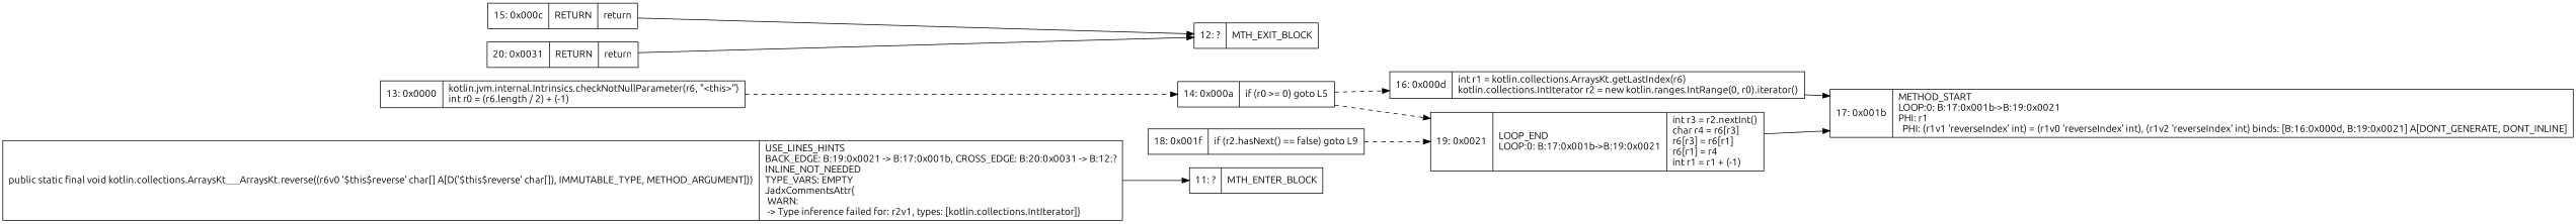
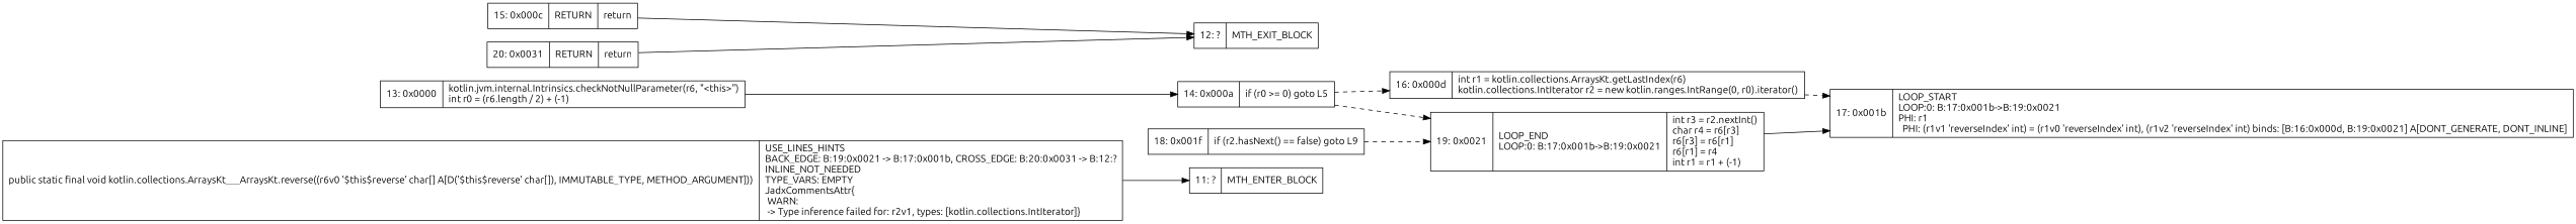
  digraph {
    fontname=Ubuntu
    rankdir=LR
    node [fontname=Ubuntu shape=record]
    edge [fontname=Ubuntu]
    n1 [label="{11\:\ ?|MTH_ENTER_BLOCK\l}"]
    n2 [label="{13\:\ 0x0000|kotlin.jvm.internal.Intrinsics.checkNotNullParameter(r6, \"\<this\>\")\lint r0 = (r6.length \/ 2) + (\-1)\l}"]
    n3 [label="{14\:\ 0x000a|if (r0 \>= 0) goto L5\l}"]
    n4 [label="{16\:\ 0x000d|int r1 = kotlin.collections.ArraysKt.getLastIndex(r6)\lkotlin.collections.IntIterator r2 = new kotlin.ranges.IntRange(0, r0).iterator()\l}"]
    n5 [label="{19\:\ 0x0021|LOOP_END\lLOOP:0: B:17:0x001b\-\>B:19:0x0021\l|int r3 = r2.nextInt()\lchar r4 = r6[r3]\lr6[r3] = r6[r1]\lr6[r1] = r4\lint r1 = r1 + (\-1)\l}"]
    n6 [label="{15\:\ 0x000c|RETURN\l|return\l}"]
    n7 [label="{12\:\ ?|MTH_EXIT_BLOCK\l}"]
-   n8 [label="{17\:\ 0x001b|METHOD_START\lLOOP:0: B:17:0x001b\-\>B:19:0x0021\lPHI: r1 \l  PHI: (r1v1 'reverseIndex' int) = (r1v0 'reverseIndex' int), (r1v2 'reverseIndex' int) binds: [B:16:0x000d, B:19:0x0021] A[DONT_GENERATE, DONT_INLINE]\l}"]
+   n8 [label="{17\:\ 0x001b|LOOP_START\lLOOP:0: B:17:0x001b\-\>B:19:0x0021\lPHI: r1 \l  PHI: (r1v1 'reverseIndex' int) = (r1v0 'reverseIndex' int), (r1v2 'reverseIndex' int) binds: [B:16:0x000d, B:19:0x0021] A[DONT_GENERATE, DONT_INLINE]\l}"]
    n9 [label="{18\:\ 0x001f|if (r2.hasNext() == false) goto L9\l}"]
    n10 [label="{20\:\ 0x0031|RETURN\l|return\l}"]
    n11 [label="{public static final void kotlin.collections.ArraysKt___ArraysKt.reverse((r6v0 '$this$reverse' char[] A[D('$this$reverse' char[]), IMMUTABLE_TYPE, METHOD_ARGUMENT]))  | USE_LINES_HINTS\lBACK_EDGE: B:19:0x0021 \-\> B:17:0x001b, CROSS_EDGE: B:20:0x0031 \-\> B:12:?\lINLINE_NOT_NEEDED\lTYPE_VARS: EMPTY\lJadxCommentsAttr\{\l WARN: \l \-\> Type inference failed for: r2v1, types: [kotlin.collections.IntIterator]\}\l}"]
-   n2 -> n3 [style=dashed]
+   n2 -> n3
    n3 -> n4 [style=dashed]
    n3 -> n5 [style=dashed]
-   n4 -> n8
+   n4 -> n8 [style=dashed]
    n5 -> n8
    n6 -> n7
    n9 -> n5 [style=dashed]
    n10 -> n7
    n11 -> n1
  }
